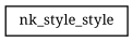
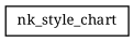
  digraph {
    rankdir=TB
    fontname="Noto Serif"
-   n1 [color=black fillcolor=white fontname="Noto Serif" fontsize=10 height=0.2 label=nk_style_style shape=record style=filled width=0.4]
+   n1 [color=black fillcolor=white fontname="Noto Serif" fontsize=10 height=0.2 label=nk_style_chart shape=record style=filled width=0.4]
  }
